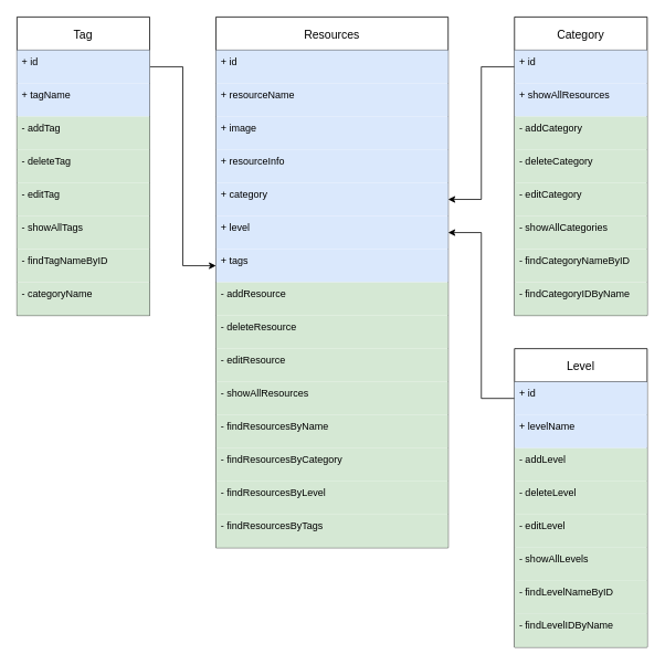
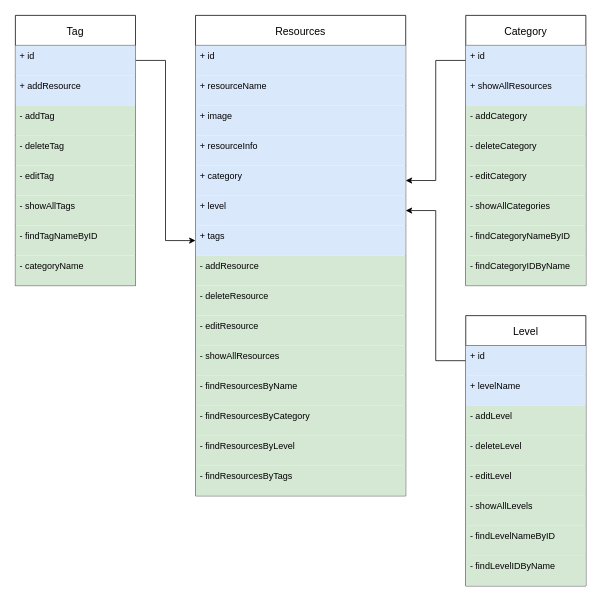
  <mxCell id="0" />
  <mxCell id="1" parent="0" />
  <mxCell id="2" style="edgeStyle=orthogonalEdgeStyle;rounded=0;orthogonalLoop=1;jettySize=auto;html=1;exitX=0;exitY=0.5;exitDx=0;exitDy=0;entryX=1;entryY=0.5;entryDx=0;entryDy=0;" edge="1" parent="1" source="40" target="11"><mxGeometry relative="1" as="geometry" /></mxCell>
  <mxCell id="3" style="edgeStyle=orthogonalEdgeStyle;rounded=0;orthogonalLoop=1;jettySize=auto;html=1;exitX=0;exitY=0.5;exitDx=0;exitDy=0;entryX=1;entryY=0.5;entryDx=0;entryDy=0;" edge="1" parent="1" source="31" target="10"><mxGeometry relative="1" as="geometry" /></mxCell>
  <mxCell id="4" style="edgeStyle=orthogonalEdgeStyle;rounded=0;orthogonalLoop=1;jettySize=auto;html=1;exitX=1;exitY=0.5;exitDx=0;exitDy=0;entryX=0;entryY=0.5;entryDx=0;entryDy=0;" edge="1" parent="1" source="22" target="12"><mxGeometry relative="1" as="geometry" /></mxCell>
  <mxCell id="5" value="Resources" style="swimlane;fontStyle=0;childLayout=stackLayout;horizontal=1;startSize=40;horizontalStack=0;resizeParent=1;resizeParentMax=0;resizeLast=0;collapsible=1;marginBottom=0;align=center;fontSize=14;" vertex="1" parent="1"><mxGeometry x="260" y="20" width="280" height="640" as="geometry" /></mxCell>
  <mxCell id="6" value="+ id" style="text;fillColor=#dae8fc;spacingLeft=4;spacingRight=4;overflow=hidden;rotatable=0;points=[[0,0.5],[1,0.5]];portConstraint=eastwest;fontSize=12;" vertex="1" parent="5"><mxGeometry y="40" width="280" height="40" as="geometry" /></mxCell>
  <mxCell id="7" value="+ resourceName" style="text;fillColor=#dae8fc;spacingLeft=4;spacingRight=4;overflow=hidden;rotatable=0;points=[[0,0.5],[1,0.5]];portConstraint=eastwest;fontSize=12;" vertex="1" parent="5"><mxGeometry y="80" width="280" height="40" as="geometry" /></mxCell>
  <mxCell id="8" value="+ image" style="text;fillColor=#dae8fc;spacingLeft=4;spacingRight=4;overflow=hidden;rotatable=0;points=[[0,0.5],[1,0.5]];portConstraint=eastwest;fontSize=12;" vertex="1" parent="5"><mxGeometry y="120" width="280" height="40" as="geometry" /></mxCell>
  <mxCell id="9" value="+ resourceInfo&#10;" style="text;fillColor=#dae8fc;spacingLeft=4;spacingRight=4;overflow=hidden;rotatable=0;points=[[0,0.5],[1,0.5]];portConstraint=eastwest;fontSize=12;" vertex="1" parent="5"><mxGeometry y="160" width="280" height="40" as="geometry" /></mxCell>
  <mxCell id="10" value="+ category&#10;" style="text;fillColor=#dae8fc;spacingLeft=4;spacingRight=4;overflow=hidden;rotatable=0;points=[[0,0.5],[1,0.5]];portConstraint=eastwest;fontSize=12;" vertex="1" parent="5"><mxGeometry y="200" width="280" height="40" as="geometry" /></mxCell>
  <mxCell id="11" value="+ level&#10;" style="text;fillColor=#dae8fc;spacingLeft=4;spacingRight=4;overflow=hidden;rotatable=0;points=[[0,0.5],[1,0.5]];portConstraint=eastwest;fontSize=12;" vertex="1" parent="5"><mxGeometry y="240" width="280" height="40" as="geometry" /></mxCell>
  <mxCell id="12" value="+ tags&#10;" style="text;fillColor=#dae8fc;spacingLeft=4;spacingRight=4;overflow=hidden;rotatable=0;points=[[0,0.5],[1,0.5]];portConstraint=eastwest;fontSize=12;" vertex="1" parent="5"><mxGeometry y="280" width="280" height="40" as="geometry" /></mxCell>
  <mxCell id="13" value="- addResource" style="text;fillColor=#d5e8d4;spacingLeft=4;spacingRight=4;overflow=hidden;rotatable=0;points=[[0,0.5],[1,0.5]];portConstraint=eastwest;fontSize=12;strokeWidth=1;" vertex="1" parent="5"><mxGeometry y="320" width="280" height="40" as="geometry" /></mxCell>
  <mxCell id="14" value="- deleteResource" style="text;fillColor=#d5e8d4;spacingLeft=4;spacingRight=4;overflow=hidden;rotatable=0;points=[[0,0.5],[1,0.5]];portConstraint=eastwest;fontSize=12;strokeWidth=1;" vertex="1" parent="5"><mxGeometry y="360" width="280" height="40" as="geometry" /></mxCell>
  <mxCell id="15" value="- editResource" style="text;fillColor=#d5e8d4;spacingLeft=4;spacingRight=4;overflow=hidden;rotatable=0;points=[[0,0.5],[1,0.5]];portConstraint=eastwest;fontSize=12;strokeWidth=1;" vertex="1" parent="5"><mxGeometry y="400" width="280" height="40" as="geometry" /></mxCell>
  <mxCell id="16" value="- showAllResources" style="text;fillColor=#d5e8d4;spacingLeft=4;spacingRight=4;overflow=hidden;rotatable=0;points=[[0,0.5],[1,0.5]];portConstraint=eastwest;fontSize=12;strokeWidth=1;" vertex="1" parent="5"><mxGeometry y="440" width="280" height="40" as="geometry" /></mxCell>
  <mxCell id="17" value="- findResourcesByName" style="text;fillColor=#d5e8d4;spacingLeft=4;spacingRight=4;overflow=hidden;rotatable=0;points=[[0,0.5],[1,0.5]];portConstraint=eastwest;fontSize=12;strokeWidth=1;" vertex="1" parent="5"><mxGeometry y="480" width="280" height="40" as="geometry" /></mxCell>
  <mxCell id="18" value="- findResourcesByCategory" style="text;fillColor=#d5e8d4;spacingLeft=4;spacingRight=4;overflow=hidden;rotatable=0;points=[[0,0.5],[1,0.5]];portConstraint=eastwest;fontSize=12;strokeWidth=1;" vertex="1" parent="5"><mxGeometry y="520" width="280" height="40" as="geometry" /></mxCell>
  <mxCell id="19" value="- findResourcesByLevel" style="text;fillColor=#d5e8d4;spacingLeft=4;spacingRight=4;overflow=hidden;rotatable=0;points=[[0,0.5],[1,0.5]];portConstraint=eastwest;fontSize=12;strokeWidth=1;" vertex="1" parent="5"><mxGeometry y="560" width="280" height="40" as="geometry" /></mxCell>
  <mxCell id="20" value="- findResourcesByTags" style="text;fillColor=#d5e8d4;spacingLeft=4;spacingRight=4;overflow=hidden;rotatable=0;points=[[0,0.5],[1,0.5]];portConstraint=eastwest;fontSize=12;strokeWidth=1;" vertex="1" parent="5"><mxGeometry y="600" width="280" height="40" as="geometry" /></mxCell>
  <mxCell id="21" value="Tag" style="swimlane;fontStyle=0;childLayout=stackLayout;horizontal=1;startSize=40;horizontalStack=0;resizeParent=1;resizeParentMax=0;resizeLast=0;collapsible=1;marginBottom=0;align=center;fontSize=14;strokeWidth=1;" vertex="1" parent="1"><mxGeometry x="20" y="20" width="160" height="360" as="geometry" /></mxCell>
  <mxCell id="22" value="+ id" style="text;fillColor=#dae8fc;spacingLeft=4;spacingRight=4;overflow=hidden;rotatable=0;points=[[0,0.5],[1,0.5]];portConstraint=eastwest;fontSize=12;" vertex="1" parent="21"><mxGeometry y="40" width="160" height="40" as="geometry" /></mxCell>
- <mxCell id="23" value="+ tagName" style="text;fillColor=#dae8fc;spacingLeft=4;spacingRight=4;overflow=hidden;rotatable=0;points=[[0,0.5],[1,0.5]];portConstraint=eastwest;fontSize=12;" vertex="1" parent="21"><mxGeometry y="80" width="160" height="40" as="geometry" /></mxCell>
+ <mxCell id="23" value="+ addResource" style="text;fillColor=#dae8fc;spacingLeft=4;spacingRight=4;overflow=hidden;rotatable=0;points=[[0,0.5],[1,0.5]];portConstraint=eastwest;fontSize=12;" vertex="1" parent="21"><mxGeometry y="80" width="160" height="40" as="geometry" /></mxCell>
  <mxCell id="24" value="- addTag" style="text;fillColor=#d5e8d4;spacingLeft=4;spacingRight=4;overflow=hidden;rotatable=0;points=[[0,0.5],[1,0.5]];portConstraint=eastwest;fontSize=12;" vertex="1" parent="21"><mxGeometry y="120" width="160" height="40" as="geometry" /></mxCell>
  <mxCell id="25" value="- deleteTag" style="text;fillColor=#d5e8d4;spacingLeft=4;spacingRight=4;overflow=hidden;rotatable=0;points=[[0,0.5],[1,0.5]];portConstraint=eastwest;fontSize=12;" vertex="1" parent="21"><mxGeometry y="160" width="160" height="40" as="geometry" /></mxCell>
  <mxCell id="26" value="- editTag" style="text;fillColor=#d5e8d4;spacingLeft=4;spacingRight=4;overflow=hidden;rotatable=0;points=[[0,0.5],[1,0.5]];portConstraint=eastwest;fontSize=12;" vertex="1" parent="21"><mxGeometry y="200" width="160" height="40" as="geometry" /></mxCell>
  <mxCell id="27" value="- showAllTags" style="text;fillColor=#d5e8d4;spacingLeft=4;spacingRight=4;overflow=hidden;rotatable=0;points=[[0,0.5],[1,0.5]];portConstraint=eastwest;fontSize=12;" vertex="1" parent="21"><mxGeometry y="240" width="160" height="40" as="geometry" /></mxCell>
  <mxCell id="28" value="- findTagNameByID" style="text;fillColor=#d5e8d4;spacingLeft=4;spacingRight=4;overflow=hidden;rotatable=0;points=[[0,0.5],[1,0.5]];portConstraint=eastwest;fontSize=12;" vertex="1" parent="21"><mxGeometry y="280" width="160" height="40" as="geometry" /></mxCell>
  <mxCell id="29" value="- categoryName" style="text;fillColor=#d5e8d4;spacingLeft=4;spacingRight=4;overflow=hidden;rotatable=0;points=[[0,0.5],[1,0.5]];portConstraint=eastwest;fontSize=12;" vertex="1" parent="21"><mxGeometry y="320" width="160" height="40" as="geometry" /></mxCell>
  <mxCell id="30" value="Category" style="swimlane;fontStyle=0;childLayout=stackLayout;horizontal=1;startSize=40;horizontalStack=0;resizeParent=1;resizeParentMax=0;resizeLast=0;collapsible=1;marginBottom=0;align=center;fontSize=14;strokeWidth=1;" vertex="1" parent="1"><mxGeometry x="620" y="20" width="160" height="360" as="geometry" /></mxCell>
  <mxCell id="31" value="+ id" style="text;fillColor=#dae8fc;spacingLeft=4;spacingRight=4;overflow=hidden;rotatable=0;points=[[0,0.5],[1,0.5]];portConstraint=eastwest;fontSize=12;" vertex="1" parent="30"><mxGeometry y="40" width="160" height="40" as="geometry" /></mxCell>
  <mxCell id="32" value="+ showAllResources" style="text;fillColor=#dae8fc;spacingLeft=4;spacingRight=4;overflow=hidden;rotatable=0;points=[[0,0.5],[1,0.5]];portConstraint=eastwest;fontSize=12;" vertex="1" parent="30"><mxGeometry y="80" width="160" height="40" as="geometry" /></mxCell>
  <mxCell id="33" value="- addCategory" style="text;fillColor=#d5e8d4;spacingLeft=4;spacingRight=4;overflow=hidden;rotatable=0;points=[[0,0.5],[1,0.5]];portConstraint=eastwest;fontSize=12;" vertex="1" parent="30"><mxGeometry y="120" width="160" height="40" as="geometry" /></mxCell>
  <mxCell id="34" value="- deleteCategory" style="text;fillColor=#d5e8d4;spacingLeft=4;spacingRight=4;overflow=hidden;rotatable=0;points=[[0,0.5],[1,0.5]];portConstraint=eastwest;fontSize=12;" vertex="1" parent="30"><mxGeometry y="160" width="160" height="40" as="geometry" /></mxCell>
  <mxCell id="35" value="- editCategory" style="text;fillColor=#d5e8d4;spacingLeft=4;spacingRight=4;overflow=hidden;rotatable=0;points=[[0,0.5],[1,0.5]];portConstraint=eastwest;fontSize=12;" vertex="1" parent="30"><mxGeometry y="200" width="160" height="40" as="geometry" /></mxCell>
  <mxCell id="36" value="- showAllCategories" style="text;fillColor=#d5e8d4;spacingLeft=4;spacingRight=4;overflow=hidden;rotatable=0;points=[[0,0.5],[1,0.5]];portConstraint=eastwest;fontSize=12;" vertex="1" parent="30"><mxGeometry y="240" width="160" height="40" as="geometry" /></mxCell>
  <mxCell id="37" value="- findCategoryNameByID" style="text;fillColor=#d5e8d4;spacingLeft=4;spacingRight=4;overflow=hidden;rotatable=0;points=[[0,0.5],[1,0.5]];portConstraint=eastwest;fontSize=12;" vertex="1" parent="30"><mxGeometry y="280" width="160" height="40" as="geometry" /></mxCell>
  <mxCell id="38" value="- findCategoryIDByName" style="text;fillColor=#d5e8d4;spacingLeft=4;spacingRight=4;overflow=hidden;rotatable=0;points=[[0,0.5],[1,0.5]];portConstraint=eastwest;fontSize=12;" vertex="1" parent="30"><mxGeometry y="320" width="160" height="40" as="geometry" /></mxCell>
  <mxCell id="39" value="Level" style="swimlane;fontStyle=0;childLayout=stackLayout;horizontal=1;startSize=40;horizontalStack=0;resizeParent=1;resizeParentMax=0;resizeLast=0;collapsible=1;marginBottom=0;align=center;fontSize=14;strokeWidth=1;" vertex="1" parent="1"><mxGeometry x="620" y="420" width="160" height="360" as="geometry" /></mxCell>
  <mxCell id="40" value="+ id" style="text;fillColor=#dae8fc;spacingLeft=4;spacingRight=4;overflow=hidden;rotatable=0;points=[[0,0.5],[1,0.5]];portConstraint=eastwest;fontSize=12;" vertex="1" parent="39"><mxGeometry y="40" width="160" height="40" as="geometry" /></mxCell>
  <mxCell id="41" value="+ levelName" style="text;fillColor=#dae8fc;spacingLeft=4;spacingRight=4;overflow=hidden;rotatable=0;points=[[0,0.5],[1,0.5]];portConstraint=eastwest;fontSize=12;" vertex="1" parent="39"><mxGeometry y="80" width="160" height="40" as="geometry" /></mxCell>
  <mxCell id="42" value="- addLevel" style="text;fillColor=#d5e8d4;spacingLeft=4;spacingRight=4;overflow=hidden;rotatable=0;points=[[0,0.5],[1,0.5]];portConstraint=eastwest;fontSize=12;" vertex="1" parent="39"><mxGeometry y="120" width="160" height="40" as="geometry" /></mxCell>
  <mxCell id="43" value="- deleteLevel" style="text;fillColor=#d5e8d4;spacingLeft=4;spacingRight=4;overflow=hidden;rotatable=0;points=[[0,0.5],[1,0.5]];portConstraint=eastwest;fontSize=12;" vertex="1" parent="39"><mxGeometry y="160" width="160" height="40" as="geometry" /></mxCell>
  <mxCell id="44" value="- editLevel" style="text;fillColor=#d5e8d4;spacingLeft=4;spacingRight=4;overflow=hidden;rotatable=0;points=[[0,0.5],[1,0.5]];portConstraint=eastwest;fontSize=12;" vertex="1" parent="39"><mxGeometry y="200" width="160" height="40" as="geometry" /></mxCell>
  <mxCell id="45" value="- showAllLevels" style="text;fillColor=#d5e8d4;spacingLeft=4;spacingRight=4;overflow=hidden;rotatable=0;points=[[0,0.5],[1,0.5]];portConstraint=eastwest;fontSize=12;" vertex="1" parent="39"><mxGeometry y="240" width="160" height="40" as="geometry" /></mxCell>
  <mxCell id="46" value="- findLevelNameByID" style="text;fillColor=#d5e8d4;spacingLeft=4;spacingRight=4;overflow=hidden;rotatable=0;points=[[0,0.5],[1,0.5]];portConstraint=eastwest;fontSize=12;" vertex="1" parent="39"><mxGeometry y="280" width="160" height="40" as="geometry" /></mxCell>
  <mxCell id="47" value="- findLevelIDByName" style="text;fillColor=#d5e8d4;spacingLeft=4;spacingRight=4;overflow=hidden;rotatable=0;points=[[0,0.5],[1,0.5]];portConstraint=eastwest;fontSize=12;" vertex="1" parent="39"><mxGeometry y="320" width="160" height="40" as="geometry" /></mxCell>
